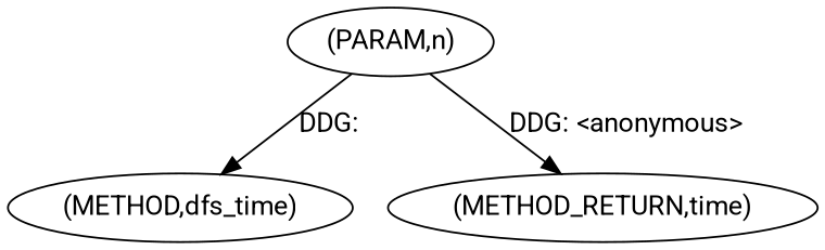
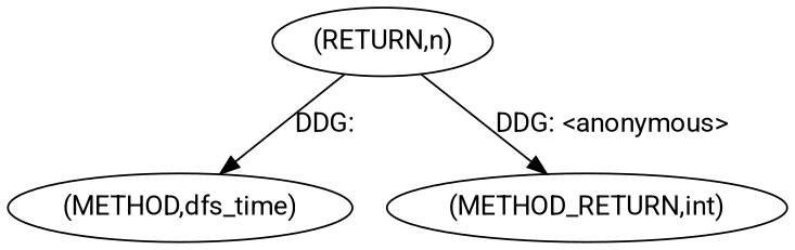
  digraph {
    fontname=Roboto
    node [fontname=Roboto]
    edge [fontname=Roboto]
    n1 [label="(METHOD,dfs_time)"]
-   n2 [label="(PARAM,n)"]
-   n3 [label="(METHOD_RETURN,time)"]
+   n2 [label="(RETURN,n)"]
+   n3 [label="(METHOD_RETURN,int)"]
    n2 -> n1 [label="DDG: "]
    n2 -> n3 [label="DDG: <anonymous>"]
  }
